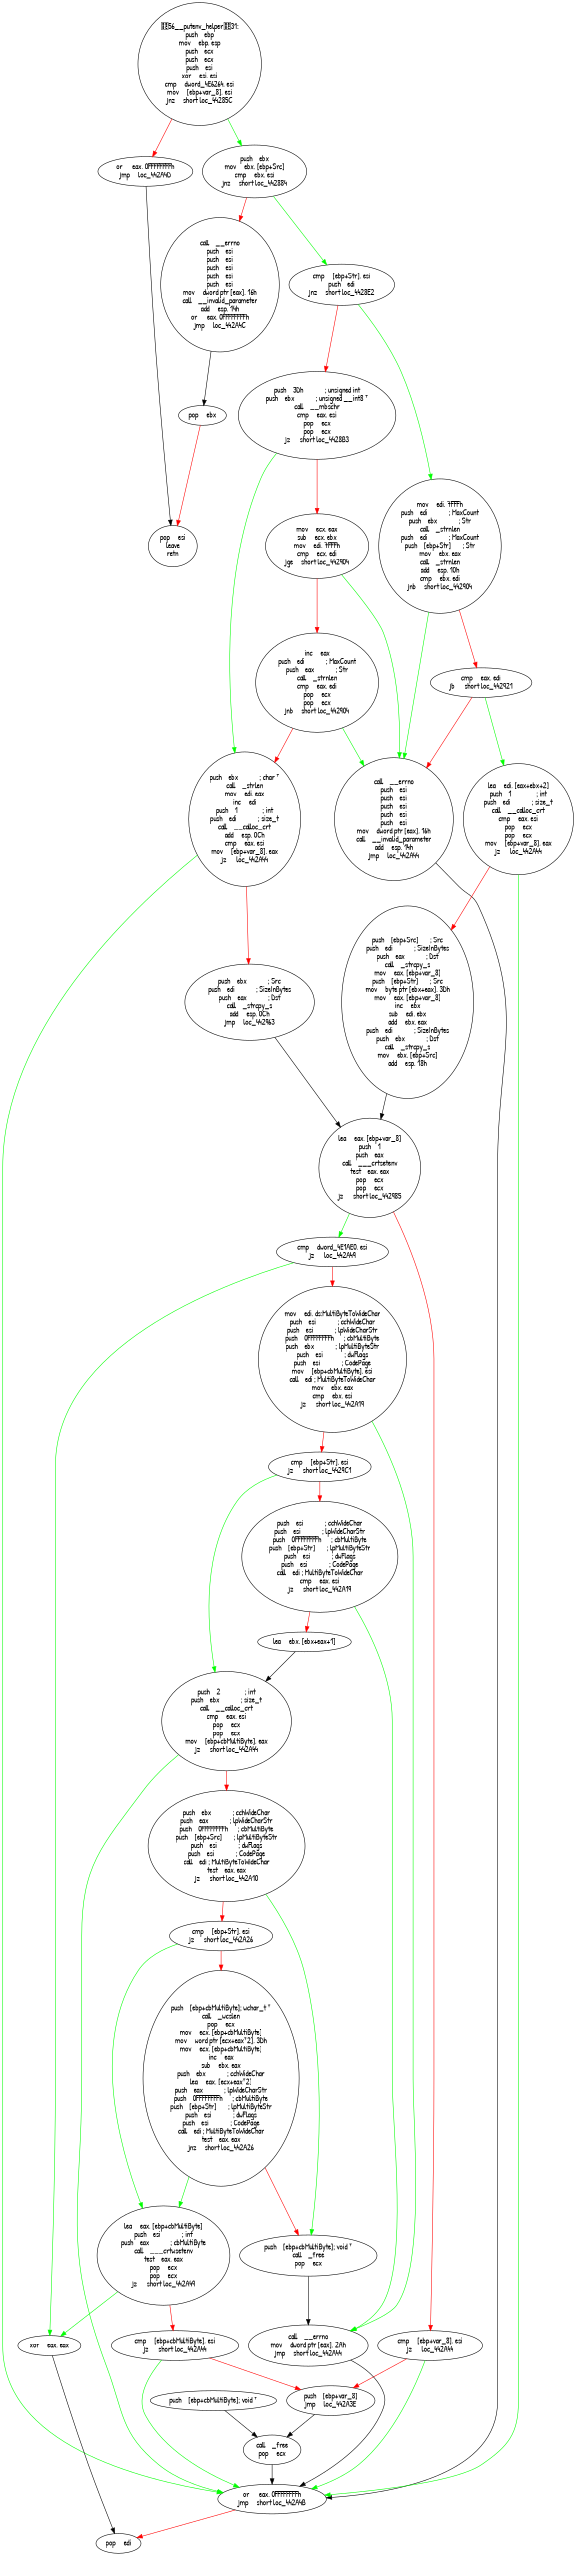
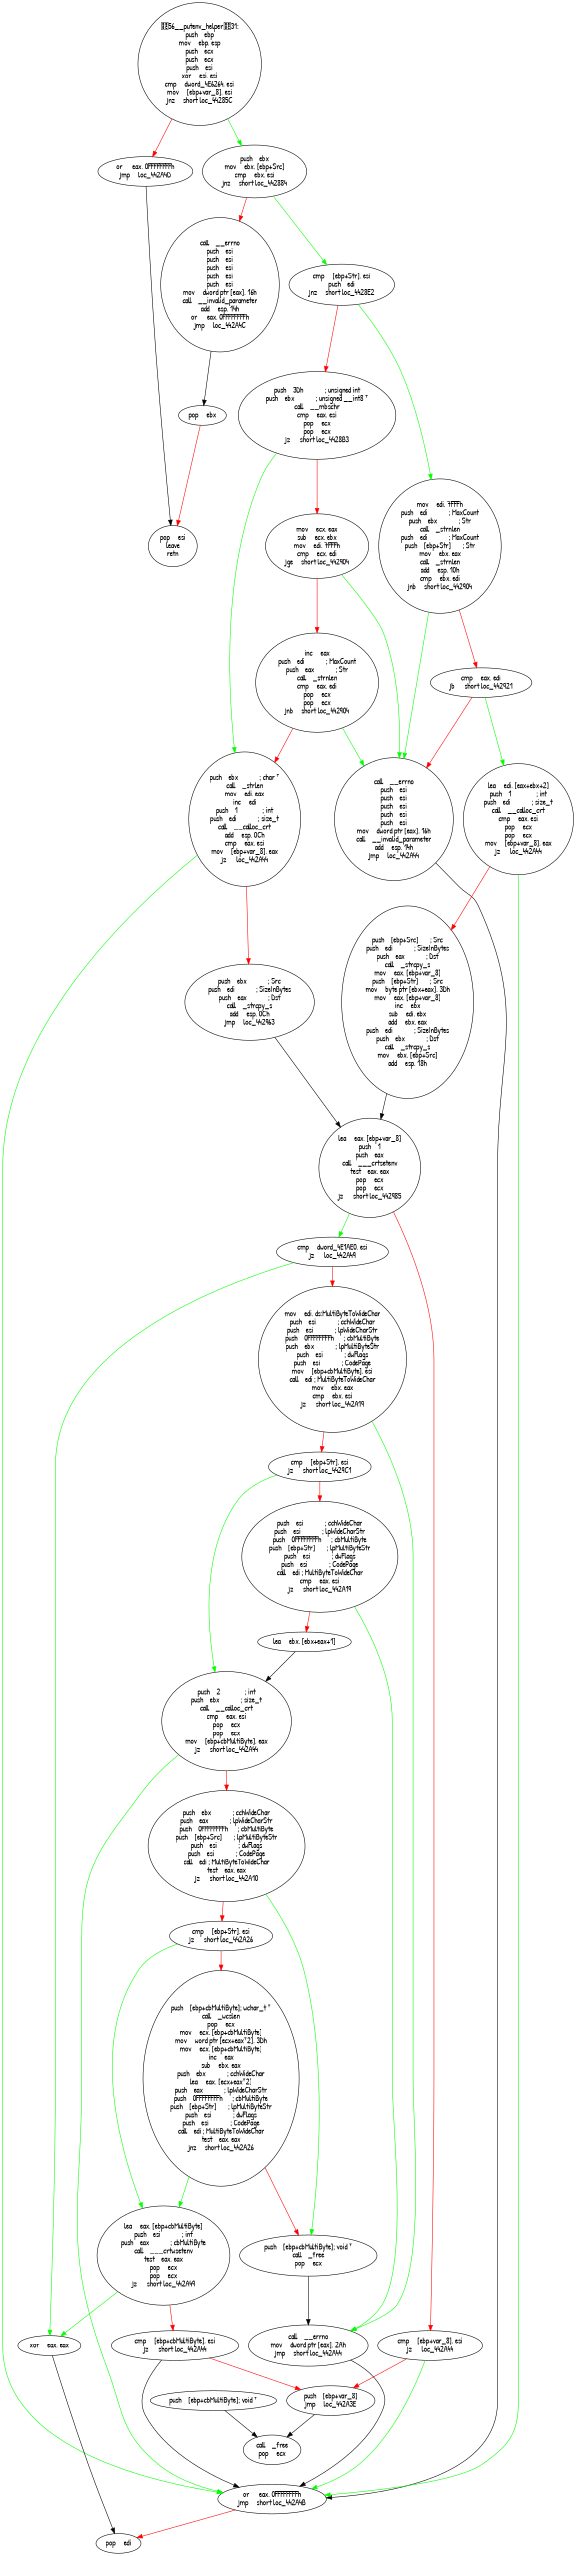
  digraph {
    fontname="Patrick Hand"
    node [fontname="Patrick Hand"]
    edge [color=red fontname="Patrick Hand"]
    n1 [label="56__putenv_helper31:\npush    ebp\nmov     ebp, esp\npush    ecx\npush    ecx\npush    esi\nxor     esi, esi\ncmp     dword_4E6264, esi\nmov     [ebp+var_8], esi\njnz     short loc_44285C"]
    n2 [label="or      eax, 0FFFFFFFFh\njmp     loc_442A4D"]
    n3 [label="push    ebx\nmov     ebx, [ebp+Src]\ncmp     ebx, esi\njnz     short loc_442884"]
    n4 [label="pop     esi\nleave\nretn"]
    n5 [label="call    __errno\npush    esi\npush    esi\npush    esi\npush    esi\npush    esi\nmov     dword ptr [eax], 16h\ncall    __invalid_parameter\nadd     esp, 14h\nor      eax, 0FFFFFFFFh\njmp     loc_442A4C"]
    n6 [label="cmp     [ebp+Str], esi\npush    edi\njnz     short loc_4428E2"]
    n7 [label="pop     ebx"]
    n8 [label="push    3Dh             ; unsigned int\npush    ebx             ; unsigned __int8 *\ncall    __mbschr\ncmp     eax, esi\npop     ecx\npop     ecx\njz      short loc_4428B3"]
    n9 [label="mov     edi, 7FFFh\npush    edi             ; MaxCount\npush    ebx             ; Str\ncall    _strnlen\npush    edi             ; MaxCount\npush    [ebp+Str]       ; Str\nmov     ebx, eax\ncall    _strnlen\nadd     esp, 10h\ncmp     ebx, edi\njnb     short loc_442904"]
    n10 [label="mov     ecx, eax\nsub     ecx, ebx\nmov     edi, 7FFFh\ncmp     ecx, edi\njge     short loc_442904"]
    n11 [label="push    ebx             ; char *\ncall    _strlen\nmov     edi, eax\ninc     edi\npush    1               ; int\npush    edi             ; size_t\ncall    __calloc_crt\nadd     esp, 0Ch\ncmp     eax, esi\nmov     [ebp+var_8], eax\njz      loc_442A44"]
    n12 [label="call    __errno\npush    esi\npush    esi\npush    esi\npush    esi\npush    esi\nmov     dword ptr [eax], 16h\ncall    __invalid_parameter\nadd     esp, 14h\njmp     loc_442A44"]
    n13 [label="cmp     eax, edi\njb      short loc_442921"]
    n14 [label="inc     eax\npush    edi             ; MaxCount\npush    eax             ; Str\ncall    _strnlen\ncmp     eax, edi\npop     ecx\npop     ecx\njnb     short loc_442904"]
    n15 [label="push    ebx             ; Src\npush    edi             ; SizeInBytes\npush    eax             ; Dst\ncall    _strcpy_s\nadd     esp, 0Ch\njmp     loc_442963"]
    n16 [label="or      eax, 0FFFFFFFFh\njmp     short loc_442A4B"]
    n17 [label="lea     eax, [ebp+var_8]\npush    1\npush    eax\ncall    ___crtsetenv\ntest    eax, eax\npop     ecx\npop     ecx\njz      short loc_442985"]
    n18 [label="pop     edi"]
    n19 [label="cmp     [ebp+var_8], esi\njz      loc_442A44"]
    n20 [label="cmp     dword_4E1AE0, esi\njz      loc_442A49"]
    n21 [label="lea     edi, [eax+ebx+2]\npush    1               ; int\npush    edi             ; size_t\ncall    __calloc_crt\ncmp     eax, esi\npop     ecx\npop     ecx\nmov     [ebp+var_8], eax\njz      loc_442A44"]
    n22 [label="push    [ebp+Src]       ; Src\npush    edi             ; SizeInBytes\npush    eax             ; Dst\ncall    _strcpy_s\nmov     eax, [ebp+var_8]\npush    [ebp+Str]       ; Src\nmov     byte ptr [ebx+eax], 3Dh\nmov     eax, [ebp+var_8]\ninc     ebx\nsub     edi, ebx\nadd     ebx, eax\npush    edi             ; SizeInBytes\npush    ebx             ; Dst\ncall    _strcpy_s\nmov     ebx, [ebp+Src]\nadd     esp, 18h"]
    n23 [label="push    [ebp+var_8]\njmp     loc_442A3E"]
    n24 [label="mov     edi, ds:MultiByteToWideChar\npush    esi             ; cchWideChar\npush    esi             ; lpWideCharStr\npush    0FFFFFFFFh      ; cbMultiByte\npush    ebx             ; lpMultiByteStr\npush    esi             ; dwFlags\npush    esi             ; CodePage\nmov     [ebp+cbMultiByte], esi\ncall    edi ; MultiByteToWideChar\nmov     ebx, eax\ncmp     ebx, esi\njz      short loc_442A19"]
    n25 [label="xor     eax, eax"]
    n26 [label="call    _free\npop     ecx"]
    n27 [label="cmp     [ebp+Str], esi\njz      short loc_4429C1"]
    n28 [label="call    __errno\nmov     dword ptr [eax], 2Ah\njmp     short loc_442A44"]
    n29 [label="push    esi             ; cchWideChar\npush    esi             ; lpWideCharStr\npush    0FFFFFFFFh      ; cbMultiByte\npush    [ebp+Str]       ; lpMultiByteStr\npush    esi             ; dwFlags\npush    esi             ; CodePage\ncall    edi ; MultiByteToWideChar\ncmp     eax, esi\njz      short loc_442A19"]
    n30 [label="push    2               ; int\npush    ebx             ; size_t\ncall    __calloc_crt\ncmp     eax, esi\npop     ecx\npop     ecx\nmov     [ebp+cbMultiByte], eax\njz      short loc_442A44"]
    n31 [label="lea     ebx, [ebx+eax+1]"]
    n32 [label="push    ebx             ; cchWideChar\npush    eax             ; lpWideCharStr\npush    0FFFFFFFFh      ; cbMultiByte\npush    [ebp+Src]       ; lpMultiByteStr\npush    esi             ; dwFlags\npush    esi             ; CodePage\ncall    edi ; MultiByteToWideChar\ntest    eax, eax\njz      short loc_442A10"]
    n33 [label="cmp     [ebp+Str], esi\njz      short loc_442A26"]
    n34 [label="push    [ebp+cbMultiByte]; void *\ncall    _free\npop     ecx"]
    n35 [label="push    [ebp+cbMultiByte]; wchar_t *\ncall    _wcslen\npop     ecx\nmov     ecx, [ebp+cbMultiByte]\nmov     word ptr [ecx+eax*2], 3Dh\nmov     ecx, [ebp+cbMultiByte]\ninc     eax\nsub     ebx, eax\npush    ebx             ; cchWideChar\nlea     eax, [ecx+eax*2]\npush    eax             ; lpWideCharStr\npush    0FFFFFFFFh      ; cbMultiByte\npush    [ebp+Str]       ; lpMultiByteStr\npush    esi             ; dwFlags\npush    esi             ; CodePage\ncall    edi ; MultiByteToWideChar\ntest    eax, eax\njnz     short loc_442A26"]
    n36 [label="lea     eax, [ebp+cbMultiByte]\npush    esi             ; int\npush    eax             ; cbMultiByte\ncall    ___crtwsetenv\ntest    eax, eax\npop     ecx\npop     ecx\njz      short loc_442A49"]
    n37 [label="cmp     [ebp+cbMultiByte], esi\njz      short loc_442A44"]
    n38 [label="push    [ebp+cbMultiByte]; void *"]
    n1 -> n2
    n1 -> n3 [color=green]
    n2 -> n4 [color=black]
    n3 -> n5
    n3 -> n6 [color=green]
    n5 -> n7 [color=black]
    n6 -> n8
    n6 -> n9 [color=green]
    n7 -> n4
    n8 -> n10
    n8 -> n11 [color=green]
    n9 -> n12 [color=green]
    n9 -> n13
    n10 -> n12 [color=green]
    n10 -> n14
    n11 -> n15
    n11 -> n16 [color=green]
    n12 -> n16 [color=black]
    n13 -> n12
    n13 -> n21 [color=green]
    n14 -> n11
    n14 -> n12 [color=green]
    n15 -> n17 [color=black]
    n16 -> n18
    n17 -> n19
    n17 -> n20 [color=green]
    n19 -> n16 [color=green]
    n19 -> n23
    n20 -> n24
    n20 -> n25 [color=green]
    n21 -> n16 [color=green]
    n21 -> n22
    n22 -> n17 [color=black]
    n23 -> n26 [color=black]
    n24 -> n27
    n24 -> n28 [color=green]
    n25 -> n18 [color=black]
-   n26 -> n16 [color=black]
    n27 -> n29
    n27 -> n30 [color=green]
    n28 -> n16 [color=black]
    n29 -> n28 [color=green]
    n29 -> n31
    n30 -> n16 [color=green]
    n30 -> n32
    n31 -> n30 [color=black]
    n32 -> n33
    n32 -> n34 [color=green]
    n33 -> n35
    n33 -> n36 [color=green]
    n34 -> n28 [color=black]
    n35 -> n34
    n35 -> n36 [color=green]
    n36 -> n25 [color=green]
    n36 -> n37
-   n37 -> n16 [color=green]
+   n37 -> n16 [color=black]
    n37 -> n23
    n38 -> n26 [color=black]
  }
